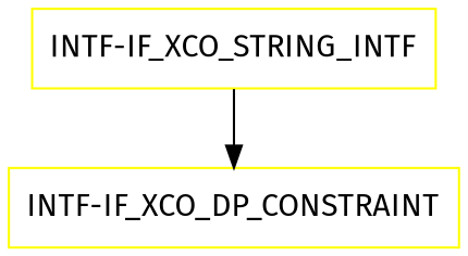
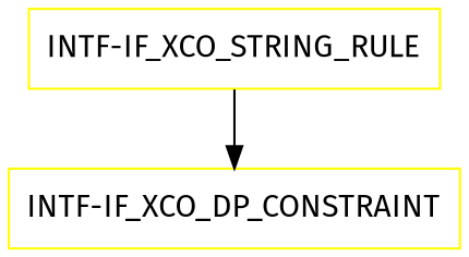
  digraph {
    fontname="Fira Sans"
    node [color=yellow shape=box fontname="Fira Sans"]
-   "INTF-IF_XCO_STRING_RULE" [label="INTF-IF_XCO_STRING_INTF"]
+   "INTF-IF_XCO_STRING_RULE"
    "INTF-IF_XCO_DP_CONSTRAINT"
    "INTF-IF_XCO_STRING_RULE" -> "INTF-IF_XCO_DP_CONSTRAINT" [fontname="Fira Sans"]
  }
